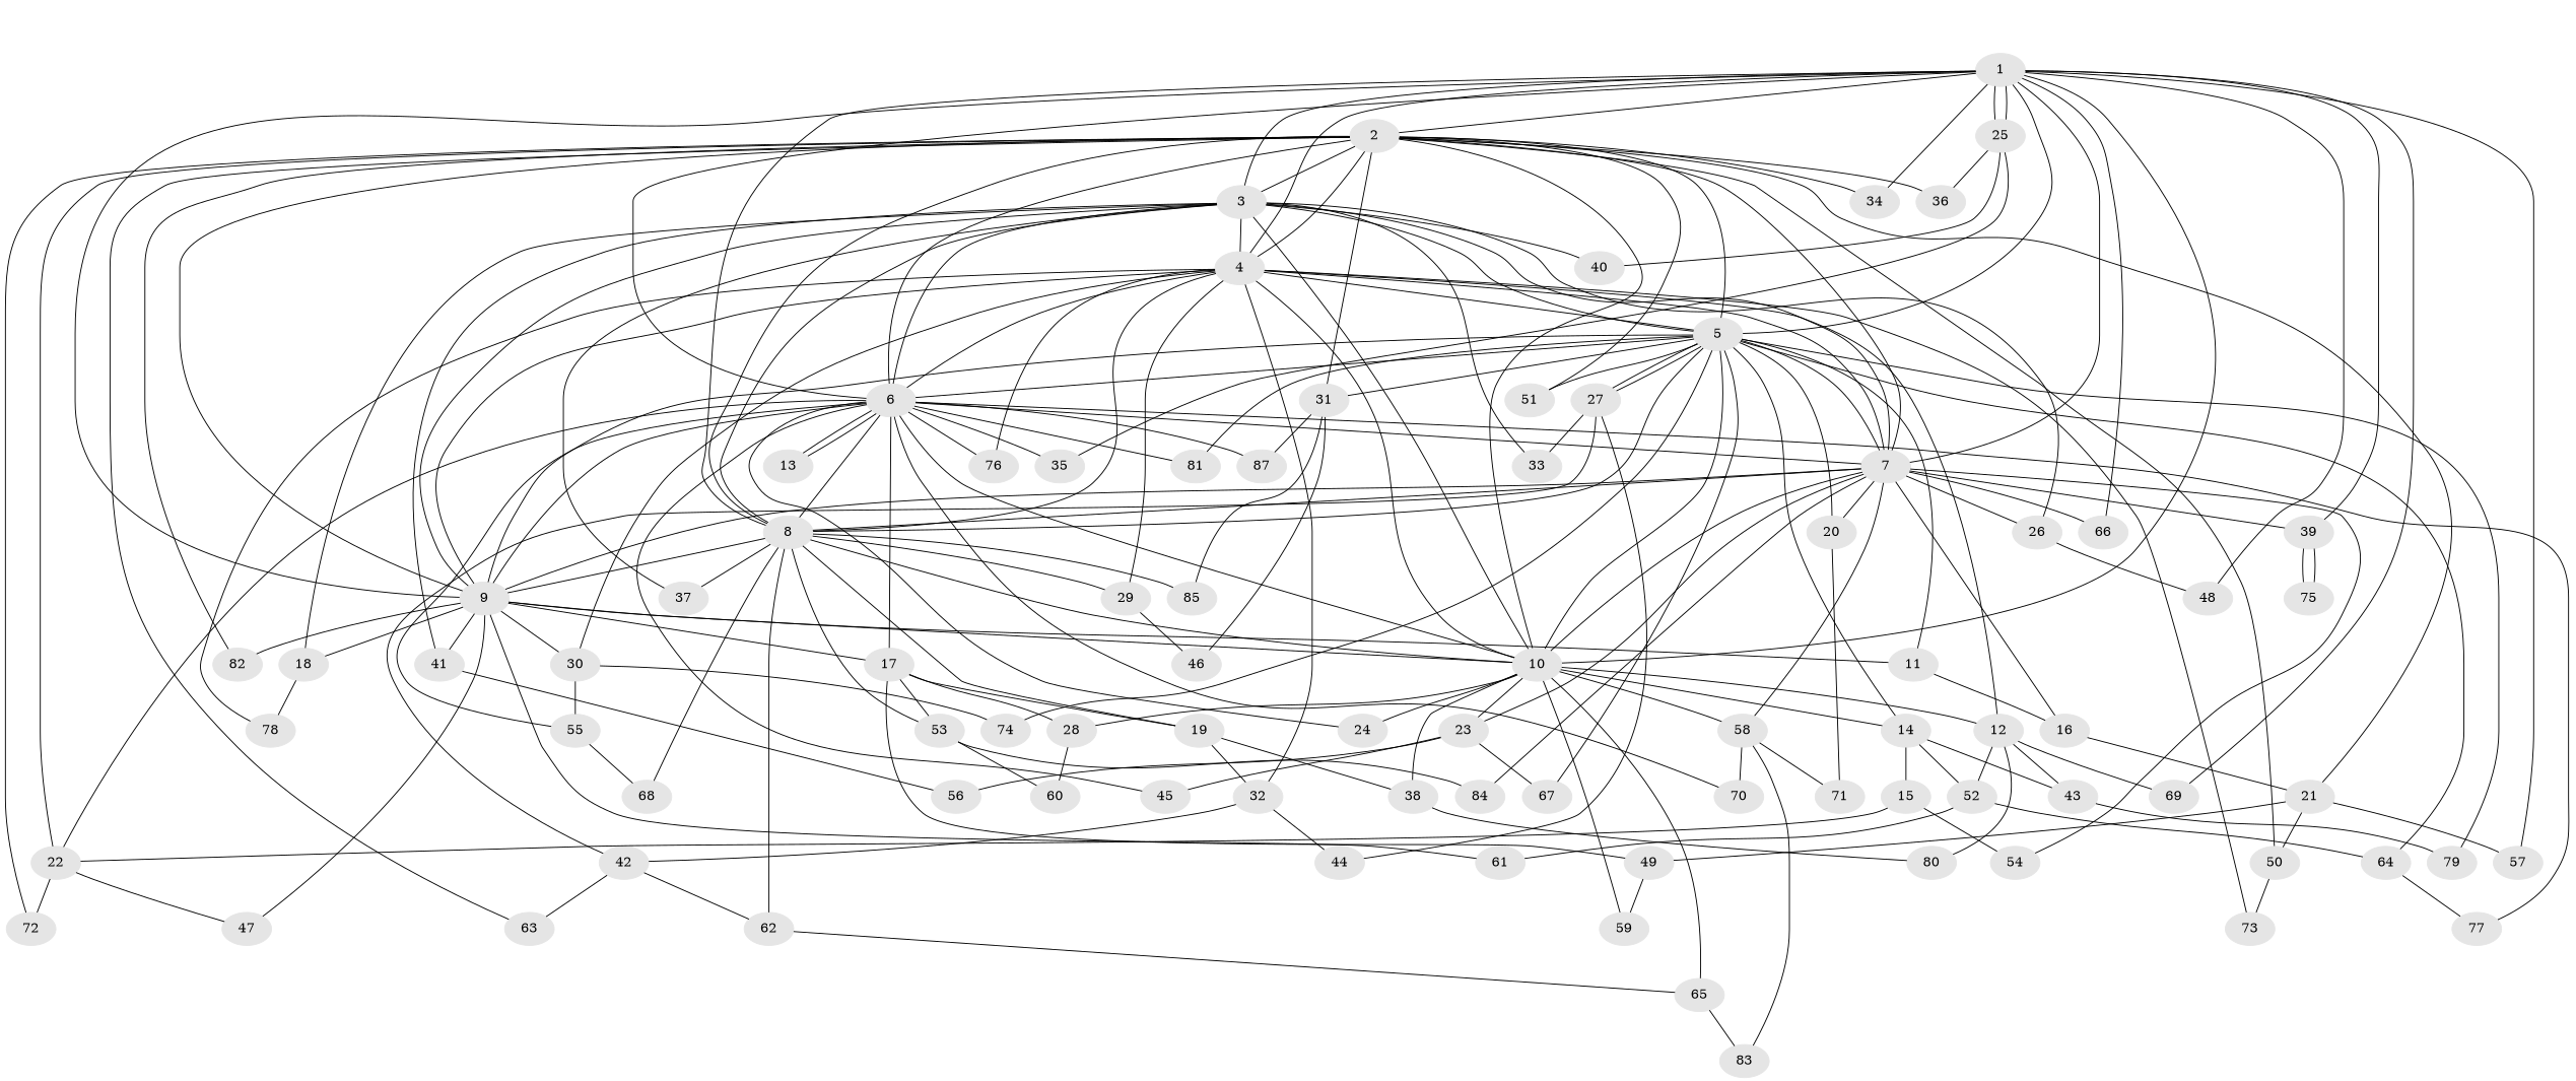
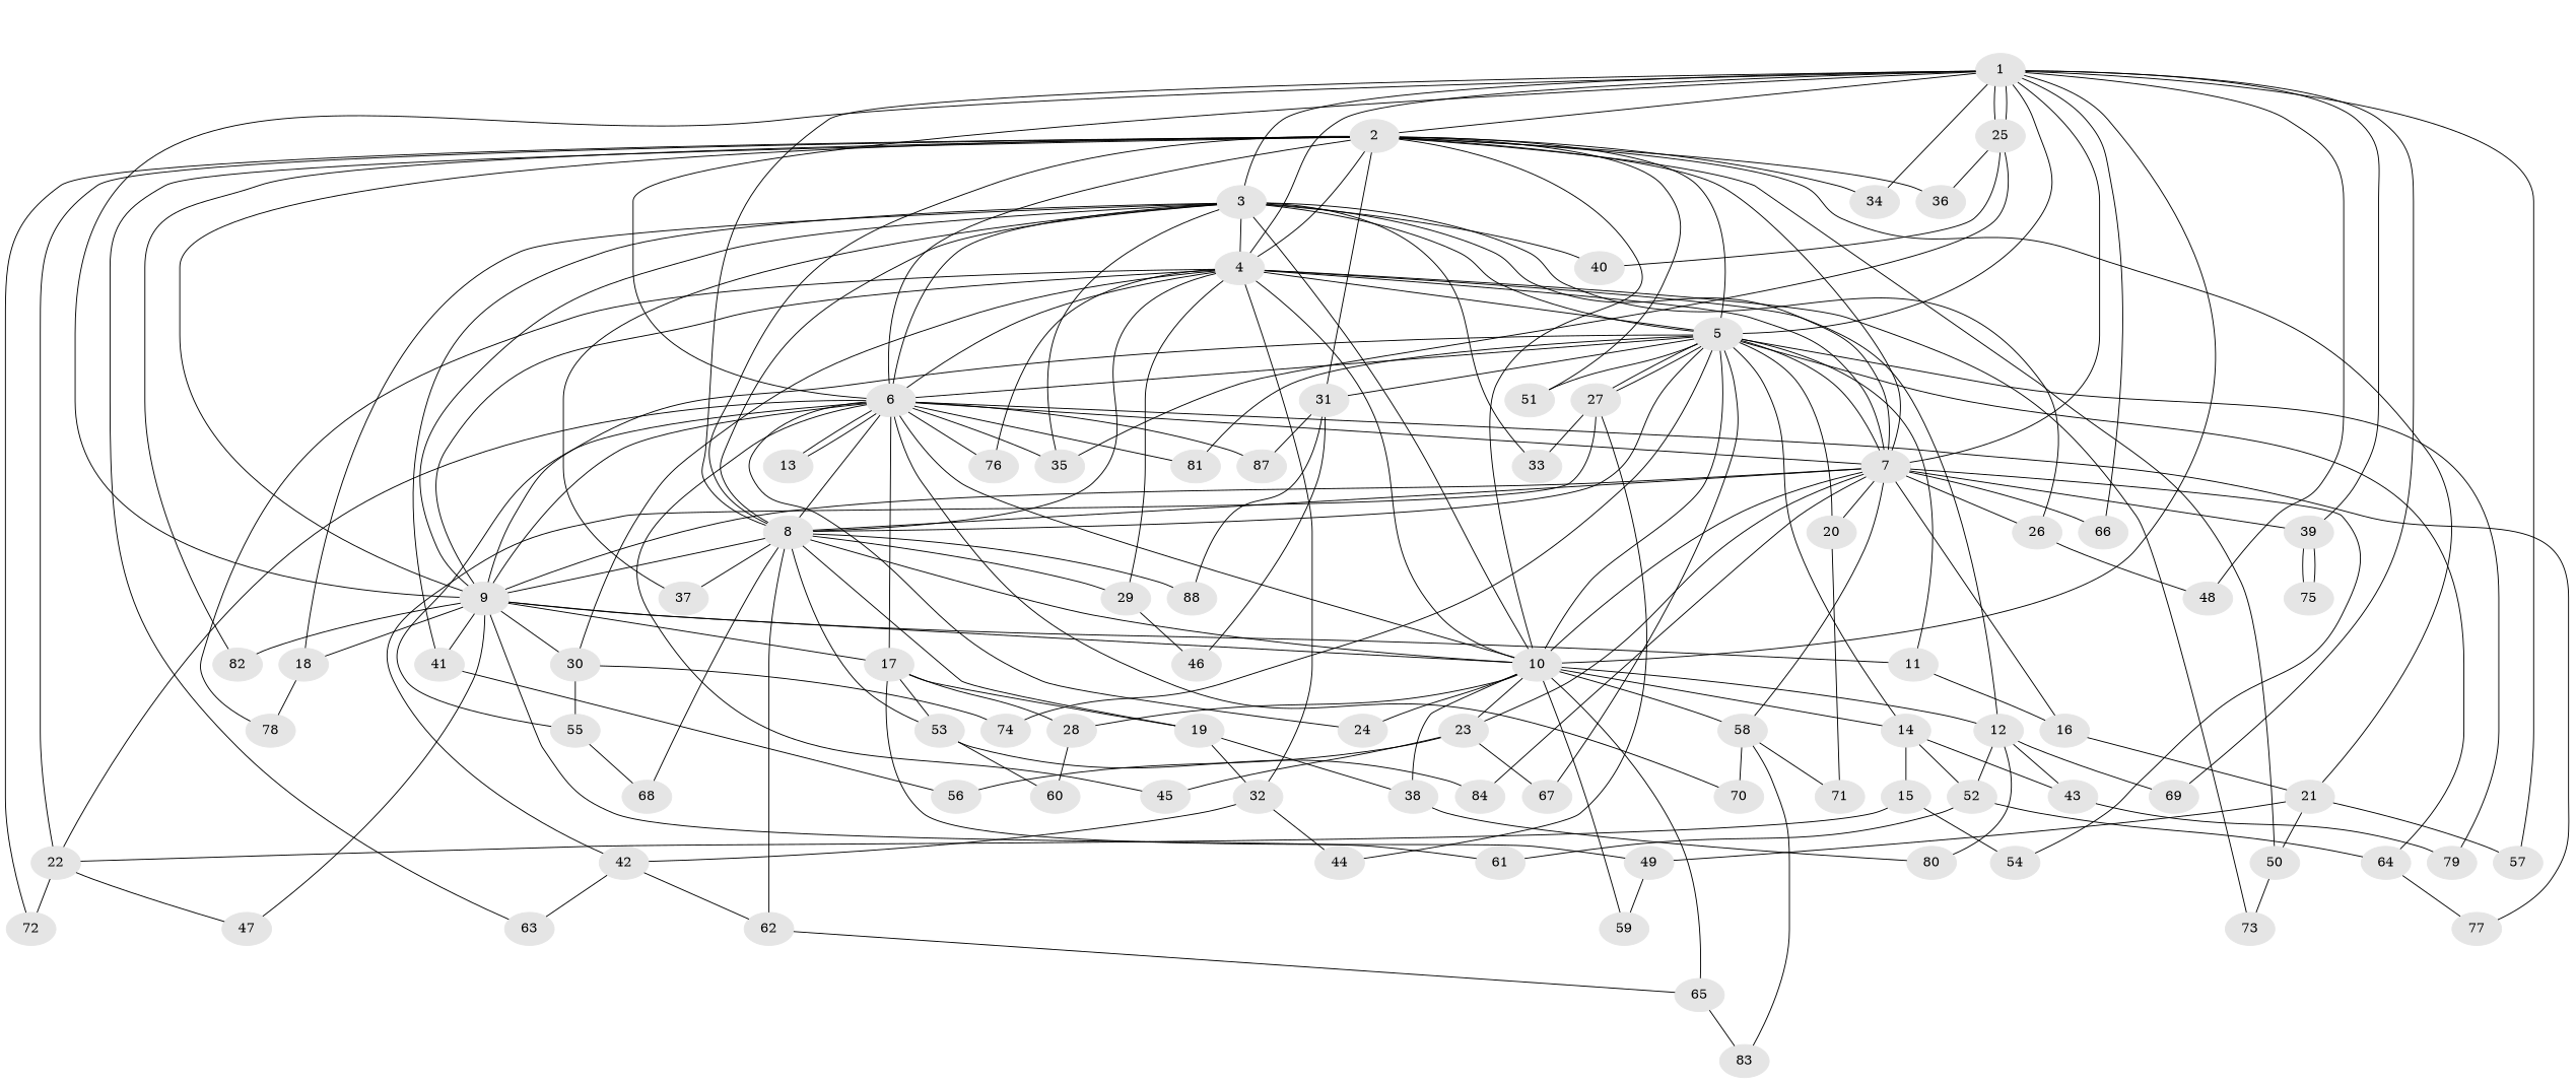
  graph {
    node [color=gray90 style=filled]
    1
    2
    3
    4
    5
    6
    7
    8
    9
    10
    25
    34
    39
    48
    57
    66
    69
    21
    31
    36
    50
    51
    63
    72
    82
    22
    18
    26
    33
    37
    40
    41
    12
    29
    30
    32
    73
    76
    78
    11
    14
    20
    27
    64
    67
    74
    79
    81
    13
    17
    24
    35
    45
    55
    70
    77
    87
    16
    23
    54
    58
    84
    19
    53
    62
    68
-   85
+   85 [label=88]
    47
    61
    28
    38
    59
    65
    75
    15
    49
    46
    56
    43
    52
    80
    42
    44
    71
    83
    60
    1 -- 2
    1 -- 3
    1 -- 4
    1 -- 5
    1 -- 6
    1 -- 7
    1 -- 8
    1 -- 9
    1 -- 10
    1 -- 25
    1 -- 25
    1 -- 34
    1 -- 39
    1 -- 48
    1 -- 57
    1 -- 66
    1 -- 69
-   2 -- 3
+   35 -- 3
    2 -- 4
    2 -- 5
    2 -- 6
    2 -- 7
    2 -- 8
    2 -- 9
    2 -- 10
    2 -- 34
    2 -- 21
    2 -- 31
    2 -- 36
    2 -- 50
    2 -- 51
    2 -- 63
    2 -- 72
    2 -- 82
    2 -- 22
    3 -- 4
    3 -- 5
    3 -- 6
    3 -- 7
    3 -- 8
    3 -- 9
    3 -- 10
    3 -- 18
    3 -- 26
    3 -- 33
    3 -- 37
    3 -- 40
    3 -- 41
    4 -- 5
    4 -- 6
    4 -- 7
    4 -- 8
    4 -- 9
    4 -- 10
    4 -- 12
    4 -- 29
    4 -- 30
    4 -- 32
    4 -- 73
    4 -- 76
    4 -- 78
    5 -- 6
    5 -- 7
    5 -- 8
    5 -- 9
    5 -- 10
    5 -- 31
    5 -- 51
    5 -- 11
    5 -- 14
    5 -- 20
    5 -- 27
    5 -- 27
    5 -- 64
    5 -- 67
    5 -- 74
    5 -- 79
    5 -- 81
    6 -- 7
    6 -- 8
    6 -- 9
    6 -- 10
    6 -- 22
    6 -- 76
    6 -- 81
    6 -- 13
    6 -- 13
    6 -- 17
    6 -- 24
    6 -- 35
    6 -- 45
    6 -- 55
    6 -- 70
    6 -- 77
    6 -- 87
    7 -- 8
    7 -- 9
    7 -- 10
    7 -- 39
    7 -- 66
    7 -- 26
    7 -- 20
    7 -- 16
    7 -- 23
    7 -- 54
    7 -- 58
    7 -- 84
    8 -- 9
    8 -- 10
    8 -- 37
    8 -- 29
    8 -- 19
    8 -- 53
    8 -- 62
    8 -- 68
    8 -- 85
    9 -- 10
    9 -- 82
    9 -- 18
    9 -- 41
    9 -- 30
    9 -- 11
    9 -- 17
    9 -- 47
    9 -- 61
    10 -- 12
    10 -- 14
    10 -- 24
    10 -- 23
    10 -- 58
    10 -- 28
    10 -- 38
    10 -- 59
    10 -- 65
    25 -- 36
    25 -- 40
    25 -- 35
    39 -- 75
    39 -- 75
    21 -- 57
    21 -- 50
    21 -- 49
    31 -- 87
    31 -- 85
    31 -- 46
    50 -- 73
    22 -- 72
    22 -- 47
    18 -- 78
    26 -- 48
    41 -- 56
    12 -- 69
    12 -- 43
    12 -- 52
    12 -- 80
    29 -- 46
    30 -- 74
    30 -- 55
    32 -- 42
    32 -- 44
    11 -- 16
    14 -- 15
    14 -- 43
    14 -- 52
    20 -- 71
    27 -- 33
    27 -- 42
    27 -- 44
    64 -- 77
    17 -- 19
    17 -- 53
    17 -- 28
    17 -- 49
    55 -- 68
    16 -- 21
    23 -- 67
    23 -- 45
    23 -- 56
    58 -- 70
    58 -- 71
    58 -- 83
    19 -- 32
    19 -- 38
    53 -- 84
    53 -- 60
    62 -- 65
    28 -- 60
    38 -- 80
    65 -- 83
    15 -- 22
    15 -- 54
    49 -- 59
    43 -- 79
    52 -- 64
    52 -- 61
    42 -- 63
    42 -- 62
  }
